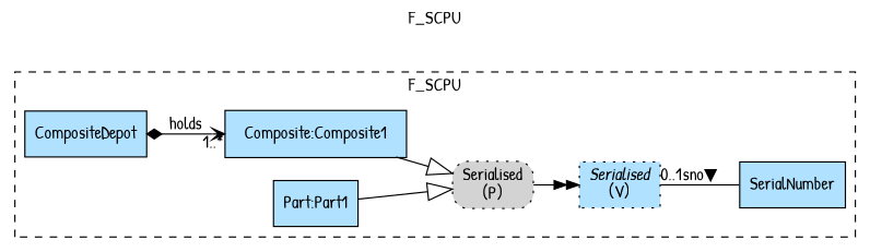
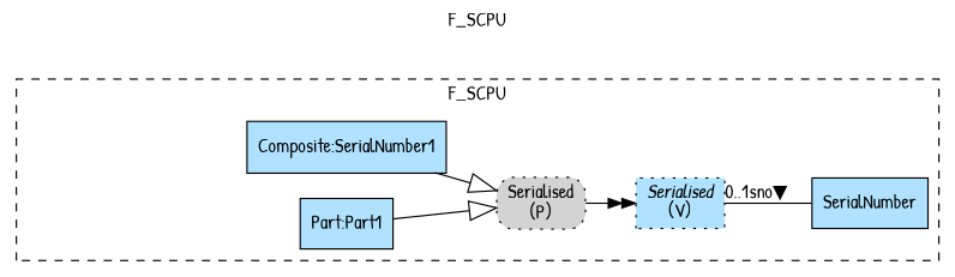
  digraph {
    fontname="Patrick Hand"
    label=F_SCPU
    labelfontsize=12
    labelloc=tl
    rankdir=LR
    node [fillcolor=lightskyblue1 fontname="Patrick Hand" shape=record style=filled]
    edge [fontname="Patrick Hand" arrowhead=onormal]
    n1 [label=<{<I>Serialised</I><br/>(V)}> style="filled,dotted"]
    n2 [label=SerialNumber]
-   n3 [label=CompositeDepot]
-   n4 [label="Composite:Composite1"]
+   n4 [label="Composite:SerialNumber1"]
    n5 [label="Part:Part1"]
    n6 [fillcolor=lightgray label=<Serialised<br/>(P)> shape=box style="rounded,filled,dotted"]
    subgraph cluster_1 {
      style=dashed
      n1
      n2
-     n3
      n4
      n5
      n6
    }
    n1 -> n2 [dir=none label="sno▼" taillabel="0..1" arrowhead=""]
-   n3 -> n4 [arrowhead=vee arrowtail=diamond dir=both headlabel="1..*" label=holds]
    n4 -> n6 [arrowsize=2.0]
    n5 -> n6 [arrowsize=2.0]
    n6 -> n1 [arrowhead=normalnormal]
  }
